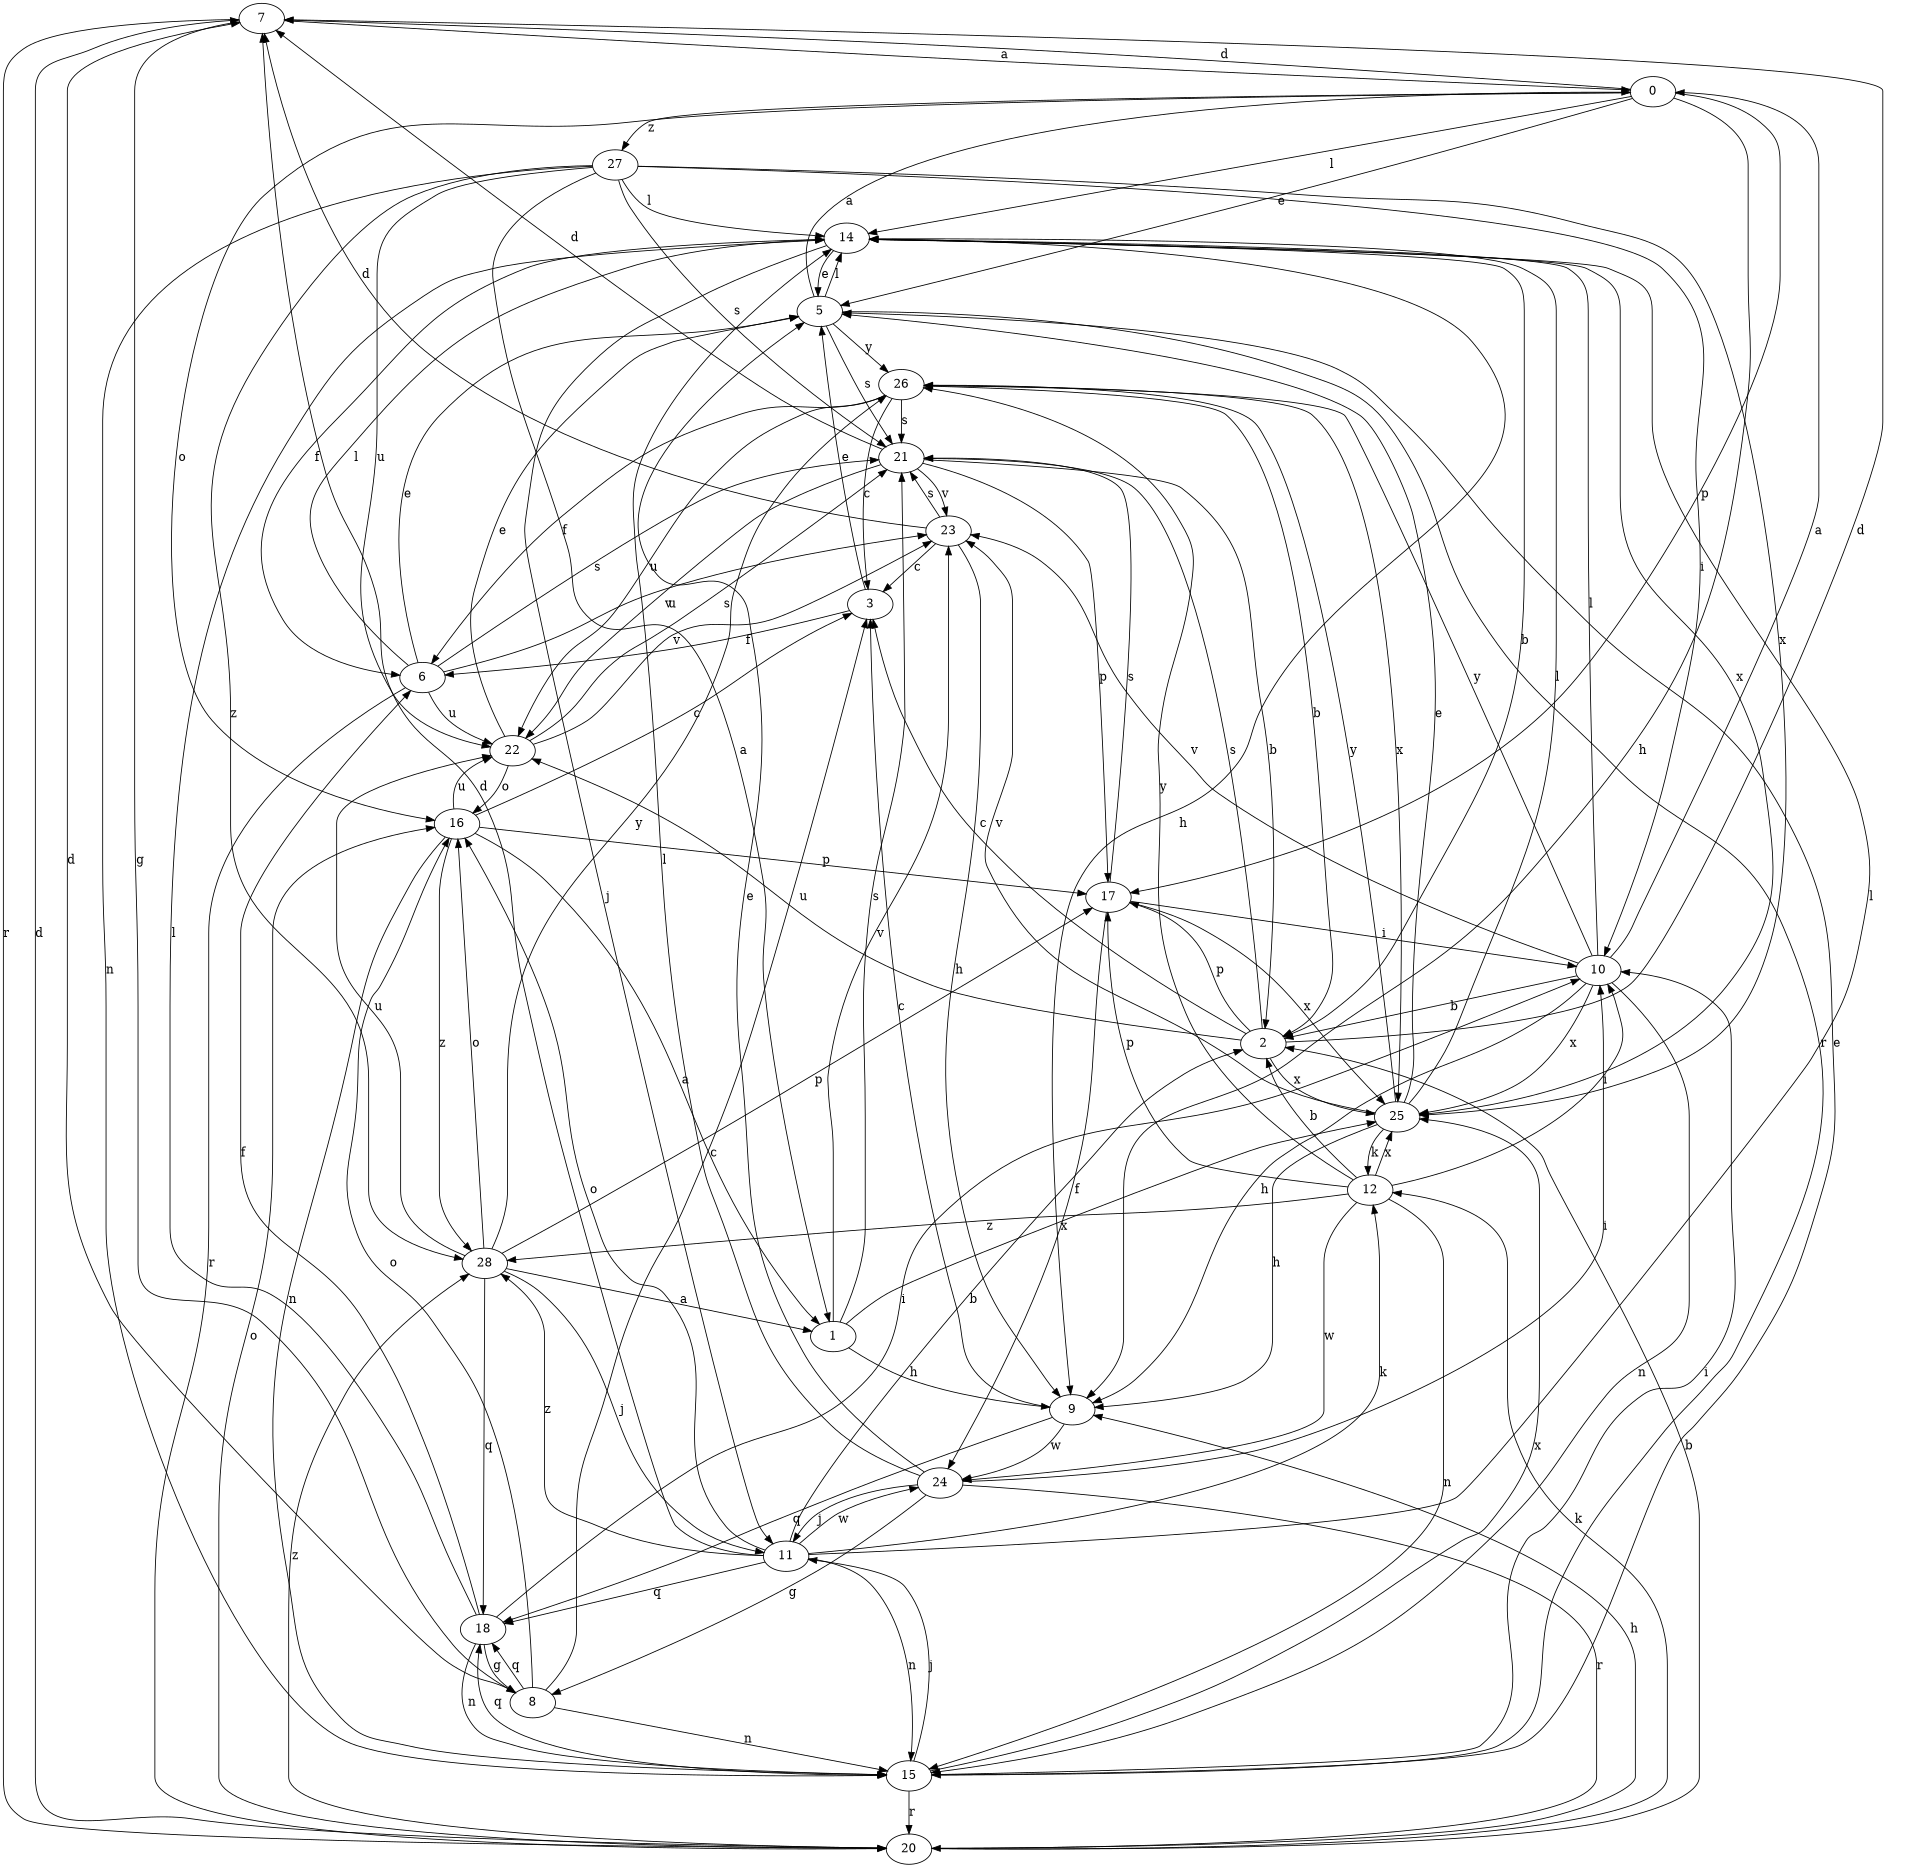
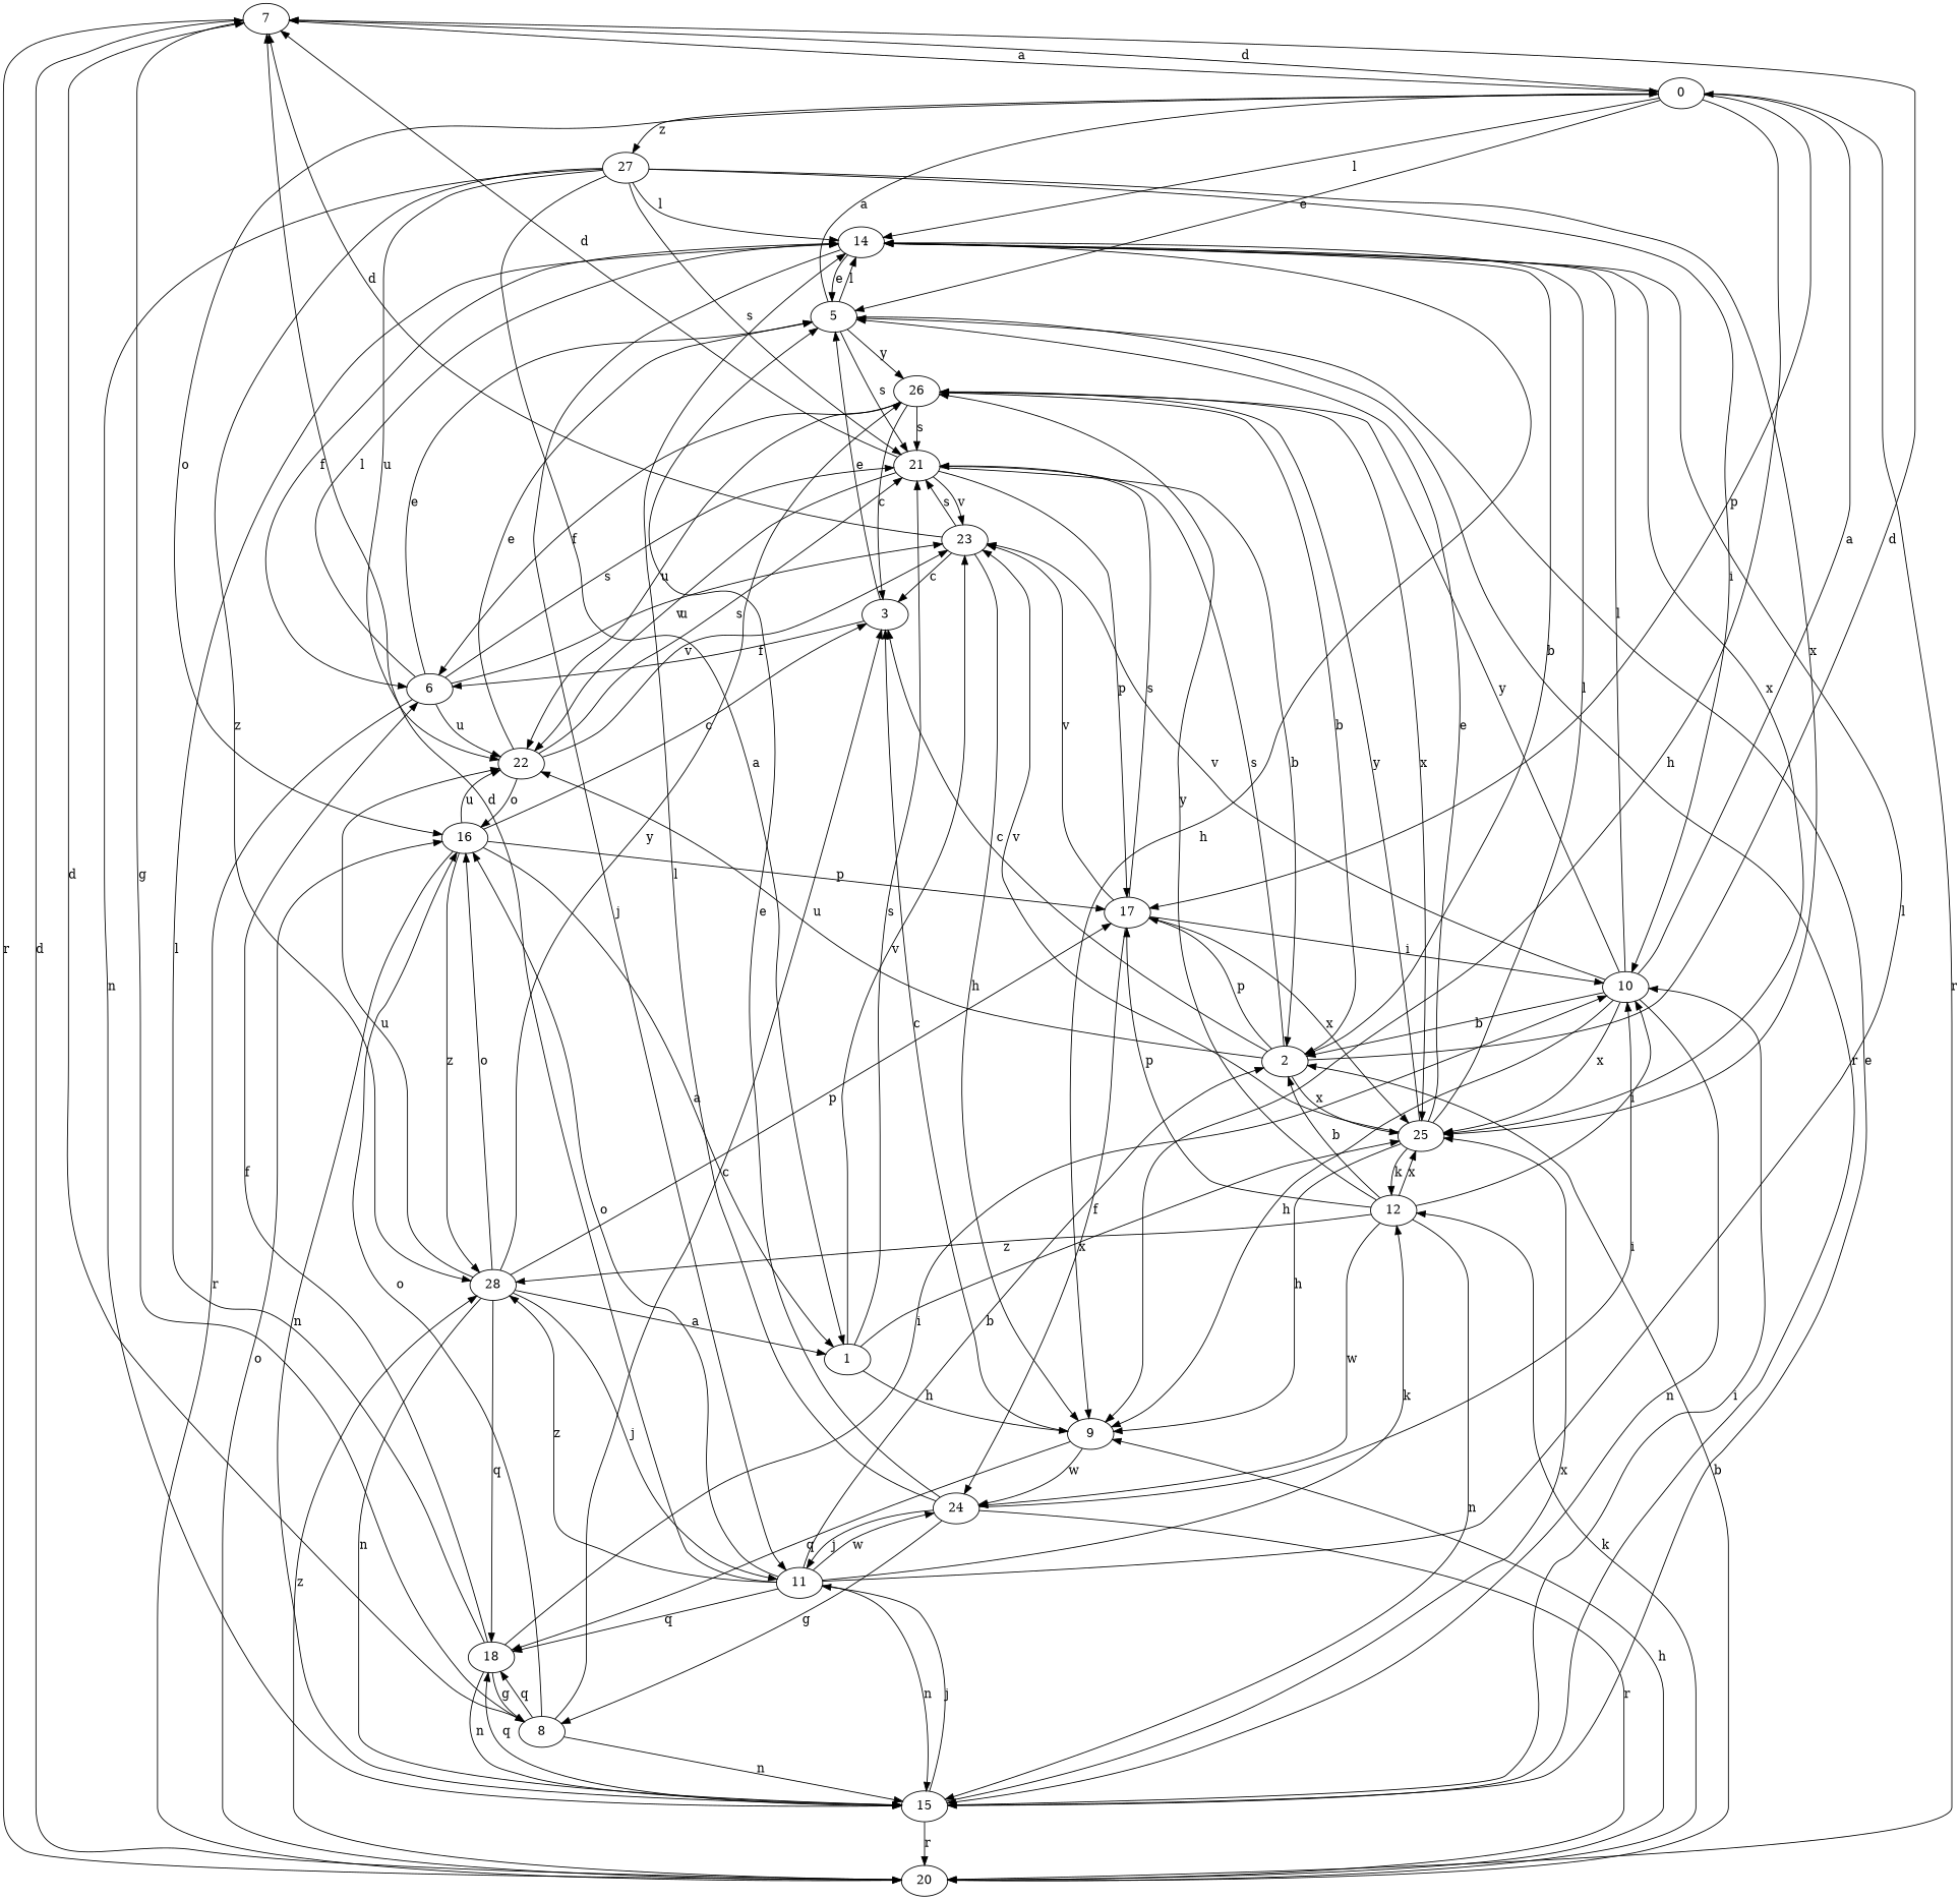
  strict digraph {
    n1 [label=7]
    0
    5
    9
    14
    16
    17
    20
    27
    8
    21
    15
    26
    3
    18
    24
    25
    2
    6
    11
    1
    22
    28
    23
    10
    12
    n1 -> 0 [label=a]
    n1 -> 20 [label=r]
    n1 -> 8 [label=g]
    0 -> n1 [label=d]
    0 -> 5 [label=e]
    0 -> 9 [label=h]
    0 -> 14 [label=l]
    0 -> 16 [label=o]
    0 -> 17 [label=p]
+   0 -> 20 [label=r]
    0 -> 27 [label=z]
    5 -> 0 [label=a]
    5 -> 14 [label=l]
    5 -> 21 [label=s]
    5 -> 15 [label=r]
    5 -> 26 [label=y]
    9 -> 3 [label=c]
    9 -> 18 [label=q]
    9 -> 24 [label=w]
    14 -> 5 [label=e]
    14 -> 9 [label=h]
    14 -> 25 [label=x]
    14 -> 2 [label=b]
    14 -> 6 [label=f]
    14 -> 11 [label=j]
    16 -> 17 [label=p]
    16 -> 15 [label=n]
    16 -> 3 [label=c]
    16 -> 1 [label=a]
    16 -> 22 [label=u]
    16 -> 28 [label=z]
    17 -> 21 [label=s]
    17 -> 24 [label=f]
    17 -> 25 [label=x]
+   17 -> 23 [label=v]
    17 -> 10 [label=i]
    20 -> n1 [label=d]
    20 -> 9 [label=h]
    20 -> 16 [label=o]
    20 -> 2 [label=b]
    20 -> 28 [label=z]
    20 -> 12 [label=k]
    27 -> 14 [label=l]
    27 -> 21 [label=s]
    27 -> 15 [label=n]
    27 -> 25 [label=x]
    27 -> 1 [label=a]
    27 -> 22 [label=u]
    27 -> 28 [label=z]
    27 -> 10 [label=i]
    8 -> n1 [label=d]
    8 -> 16 [label=o]
    8 -> 15 [label=n]
    8 -> 3 [label=c]
    8 -> 18 [label=q]
    21 -> n1 [label=d]
    21 -> 17 [label=p]
    21 -> 2 [label=b]
    21 -> 22 [label=u]
    21 -> 23 [label=v]
    15 -> 5 [label=e]
    15 -> 20 [label=r]
    15 -> 18 [label=q]
    15 -> 25 [label=x]
    15 -> 11 [label=j]
    15 -> 10 [label=i]
    26 -> 21 [label=s]
    26 -> 3 [label=c]
    26 -> 25 [label=x]
    26 -> 2 [label=b]
    26 -> 6 [label=f]
    26 -> 22 [label=u]
    3 -> 5 [label=e]
    3 -> 6 [label=f]
    18 -> 14 [label=l]
    18 -> 8 [label=g]
    18 -> 15 [label=n]
    18 -> 6 [label=f]
    18 -> 10 [label=i]
    24 -> 5 [label=e]
    24 -> 14 [label=l]
    24 -> 20 [label=r]
    24 -> 8 [label=g]
    24 -> 11 [label=j]
    24 -> 10 [label=i]
    25 -> 5 [label=e]
    25 -> 9 [label=h]
    25 -> 14 [label=l]
    25 -> 26 [label=y]
    25 -> 23 [label=v]
    25 -> 12 [label=k]
    2 -> n1 [label=d]
    2 -> 17 [label=p]
    2 -> 21 [label=s]
    2 -> 3 [label=c]
    2 -> 25 [label=x]
    2 -> 22 [label=u]
    6 -> 5 [label=e]
    6 -> 14 [label=l]
    6 -> 20 [label=r]
    6 -> 21 [label=s]
    6 -> 22 [label=u]
    6 -> 23 [label=v]
    11 -> n1 [label=d]
    11 -> 14 [label=l]
    11 -> 16 [label=o]
    11 -> 15 [label=n]
    11 -> 18 [label=q]
    11 -> 24 [label=w]
    11 -> 2 [label=b]
    11 -> 28 [label=z]
    11 -> 12 [label=k]
    1 -> 9 [label=h]
    1 -> 21 [label=s]
    1 -> 25 [label=x]
    1 -> 23 [label=v]
    22 -> 5 [label=e]
    22 -> 16 [label=o]
    22 -> 21 [label=s]
    22 -> 23 [label=v]
    28 -> 16 [label=o]
    28 -> 17 [label=p]
+   28 -> 15 [label=n]
    28 -> 26 [label=y]
    28 -> 18 [label=q]
    28 -> 11 [label=j]
    28 -> 1 [label=a]
    28 -> 22 [label=u]
    23 -> n1 [label=d]
    23 -> 9 [label=h]
    23 -> 21 [label=s]
    23 -> 3 [label=c]
    10 -> 0 [label=a]
    10 -> 9 [label=h]
    10 -> 14 [label=l]
    10 -> 15 [label=n]
    10 -> 26 [label=y]
    10 -> 25 [label=x]
    10 -> 2 [label=b]
    10 -> 23 [label=v]
    12 -> 17 [label=p]
    12 -> 15 [label=n]
    12 -> 26 [label=y]
    12 -> 24 [label=w]
    12 -> 25 [label=x]
    12 -> 2 [label=b]
    12 -> 28 [label=z]
    12 -> 10 [label=i]
  }
